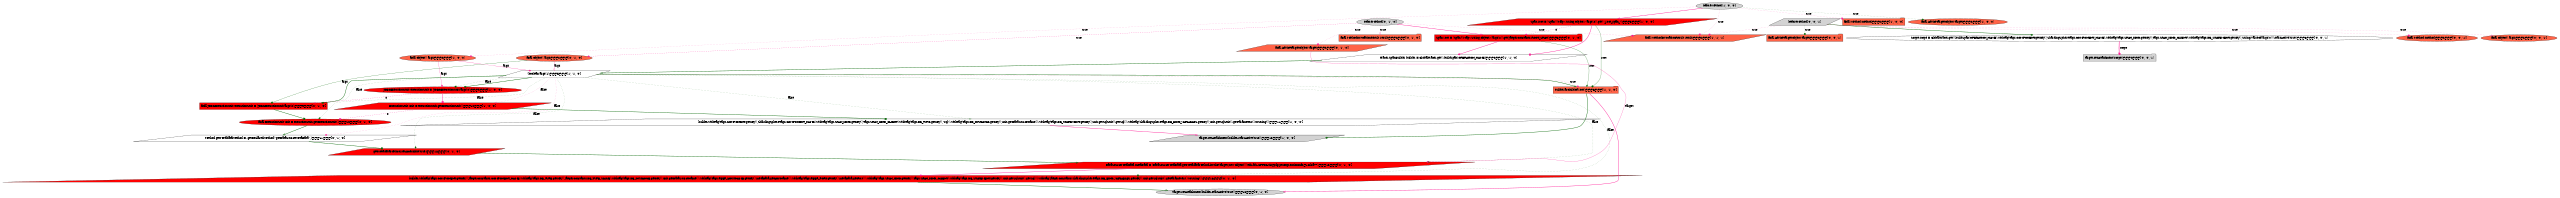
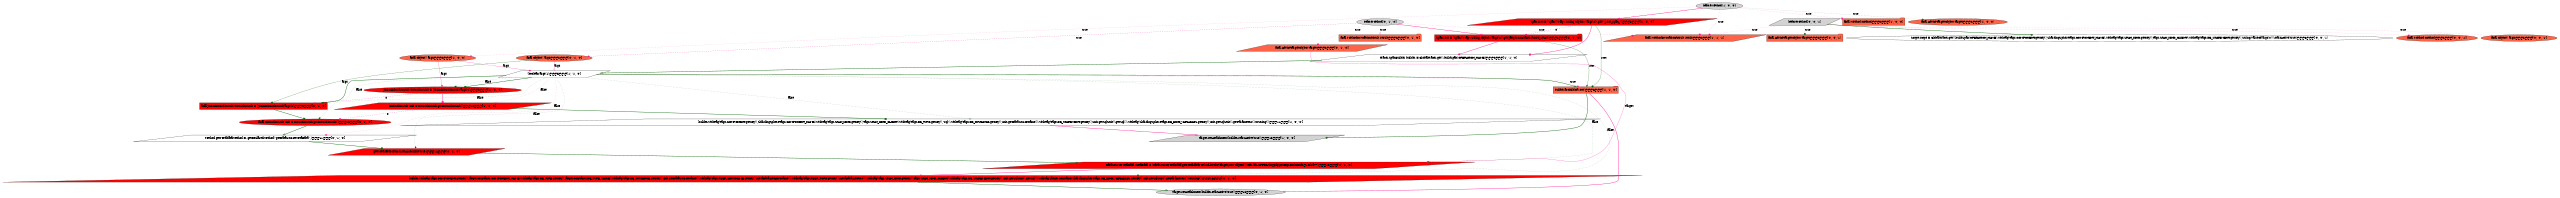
  digraph {
    node [fillcolor=tomato shape=parallelogram style=filled]
    edge [arrowhead=diamond color=deeppink style=dotted]
    n1 [fillcolor=white label="(boolean)args(1(@@@5@@@['1', '1', '0']"]
    n2 [fillcolor=red label="ExecutionUnit unit = executionUnit.getExecutionUnit()@@@10@@@['1', '0', '0']"]
    n3 [label="builder.asChildOf(root)@@@6@@@['1', '1', '0']" shape=folder]
    n4 [fillcolor=red label="JDBCExecutionUnit executionUnit = (JDBCExecutionUnit)args(0(@@@9@@@['1', '0', '0']" shape=ellipse]
    n5 [fillcolor=red label="final JDBCExecutionUnit executionUnit = (JDBCExecutionUnit)args(0(@@@9@@@['0', '1', '0']" shape=folder]
    n6 [fillcolor=white label="builder.withTag(Tags.COMPONENT.getKey(),ShardingSphereTags.COMPONENT_NAME).withTag(Tags.SPAN_KIND.getKey(),Tags.SPAN_KIND_CLIENT).withTag(Tags.DB_TYPE.getKey(),\"sql\").withTag(Tags.DB_INSTANCE.getKey(),unit.getDataSourceName()).withTag(Tags.DB_STATEMENT.getKey(),unit.getSqlUnit().getSql()).withTag(ShardingSphereTags.DB_BIND_VARIABLES.getKey(),unit.getSqlUnit().getParameters().toString())@@@11@@@['1', '0', '0']"]
    n7 [fillcolor=red label="final ExecutionUnit unit = executionUnit.getExecutionUnit()@@@10@@@['0', '1', '0']" shape=ellipse]
    n8 [fillcolor=white label="Method getMetadataMethod = .getDeclaredMethod(\"getDataSourceMetaData\",)@@@11@@@['0', '1', '0']"]
    n9 [fillcolor=red label="DataSourceMetaData metaData = (DataSourceMetaData)getMetadataMethod.invoke(target,new Object((((edu.fdu.CPPDG.tinypdg.pe.ExpressionInfo@16d2a77)@@@13@@@['0', '1', '0']"]
    n10 [fillcolor=red label="builder.withTag(Tags.COMPONENT.getKey(),JaegerConstants.COMPONENT_NAME).withTag(Tags.DB_TYPE.getKey(),JaegerConstants.DB_TYPE_VALUE).withTag(Tags.DB_INSTANCE.getKey(),unit.getDataSourceName()).withTag(Tags.PEER_HOSTNAME.getKey(),metaData.getHostName()).withTag(Tags.PEER_PORT.getKey(),metaData.getPort()).withTag(Tags.SPAN_KIND.getKey(),Tags.SPAN_KIND_CLIENT).withTag(Tags.DB_STATEMENT.getKey(),unit.getSqlUnit().getSql()).withTag(JaegerConstants.ShardingSphereTags.DB_BIND_VARIABLES.getKey(),unit.getSqlUnit().getParameters().toString())@@@16@@@['0', '1', '0']"]
    n11 [fillcolor=red label="getMetadataMethod.setAccessible(true)@@@12@@@['0', '1', '0']"]
    n12 [fillcolor=lightgray label="target.setAttachment(builder.startActive(true))@@@18@@@['0', '1', '0']" shape=ellipse]
    n13 [fillcolor=lightgray label="target.setAttachment(builder.startActive(true))@@@13@@@['1', '0', '0']"]
    n14 [fillcolor=red label="Span root = (Span)((Map<String,Object>)args(2().get(JaegerConstants.ROOT_SPAN)@@@3@@@['0', '1', '0']" shape=folder]
    n15 [fillcolor=white label="Tracer.SpanBuilder builder = GlobalTracer.get().buildSpan(OPERATION_NAME)@@@4@@@['1', '1', '0']"]
    n16 [label="final MethodInvocationResult result@@@2@@@['1', '1', '1']"]
    n17 [label="final AdviceTargetObject target@@@2@@@['0', '0', '1']" shape=folder]
    n18 [fillcolor=white label="Scope scope = GlobalTracer.get().buildSpan(OPERATION_NAME).withTag(Tags.COMPONENT.getKey(),ShardingSphereTags.COMPONENT_NAME).withTag(Tags.SPAN_KIND.getKey(),Tags.SPAN_KIND_CLIENT).withTag(Tags.DB_STATEMENT.getKey(),String.valueOf(args(0()).startActive(true)@@@3@@@['0', '0', '1']" shape=ellipse]
-   n19 [fillcolor=lightgray label="target.setAttachment(scope)@@@4@@@['0', '0', '1']" shape=folder]
    n20 [fillcolor=lightgray label="beforeMethod['0', '0', '1']"]
    n21 [label="final Method method@@@2@@@['0', '0', '1']" shape=ellipse]
    n22 [label="final Object(( args@@@2@@@['0', '0', '1']" shape=ellipse]
    n23 [label="final Method method@@@2@@@['1', '0', '0']" shape=folder]
    n24 [label="final Object(( args@@@2@@@['0', '1', '0']" shape=ellipse]
    n25 [label="final AdviceTargetObject target@@@2@@@['1', '0', '0']" shape=ellipse]
    n26 [label="final MethodInvocationResult result@@@2@@@['0', '1', '0']" shape=folder]
    n27 [fillcolor=lightgray label="beforeMethod['1', '0', '0']" shape=ellipse]
    n28 [label="final Object(( args@@@2@@@['1', '0', '0']" shape=ellipse]
    n29 [fillcolor=red label="Span root = (Span)((Map<String,Object>)args(2().get(\"_root_span_\")@@@3@@@['1', '0', '0']"]
    n30 [fillcolor=lightgray label="beforeMethod['0', '1', '0']" shape=ellipse]
    n31 [label="final AdviceTargetObject target@@@2@@@['0', '1', '0']"]
    n1 -> n2 [arrowhead=onormal label=false]
    n1 -> n3 [arrowhead=onormal color=darkgreen style=bold]
    n1 -> n3 [label=true]
    n1 -> n4 [color=darkgreen style=bold]
    n1 -> n4 [arrowhead=box color=darkgreen label=false]
    n1 -> n5 [arrowhead=onormal color=darkgreen style=bold]
    n1 -> n5 [color=darkgreen label=false]
    n1 -> n6 [arrowhead=onormal color=darkgreen label=false]
    n1 -> n7 [color=darkgreen label=false]
    n1 -> n8 [label=false]
    n1 -> n9 [color=darkgreen label=false]
    n1 -> n10 [arrowhead=box color=darkgreen label=false]
    n1 -> n11 [color=darkgreen label=false]
    n2 -> n6 [arrowhead=box color=darkgreen style=bold]
    n2 -> n7 [arrowhead=box label=0 style=dashed]
    n3 -> n12 [arrowhead=onormal style=bold]
    n3 -> n13 [color=darkgreen style=bold]
    n4 -> n2 [arrowhead=box style=bold]
    n4 -> n5 [arrowhead=onormal label=0 style=dashed]
    n5 -> n7 [arrowhead=box color=darkgreen style=bold]
    n6 -> n13 [arrowhead=onormal style=bold]
    n7 -> n8 [arrowhead=onormal color=darkgreen style=bold]
    n8 -> n11 [arrowhead=box color=darkgreen style=bold]
    n9 -> n10 [style=bold]
    n10 -> n12 [arrowhead=onormal color=darkgreen style=bold]
    n11 -> n9 [arrowhead=onormal color=darkgreen style=bold]
    n14 -> n3 [color=darkgreen label=root style=solid]
    n14 -> n15 [style=bold]
    n15 -> n1 [arrowhead=onormal color=darkgreen style=bold]
-   n18 -> n19 [arrowhead=onormal style=bold]
-   n18 -> n19 [arrowhead=box label=scope style=solid]
    n20 -> n16 [arrowhead=box label=true]
    n20 -> n17 [arrowhead=box color=darkgreen label=true]
    n20 -> n18 [color=darkgreen style=bold]
    n20 -> n21 [arrowhead=box label=true]
    n20 -> n22 [arrowhead=onormal label=true]
    n24 -> n1 [arrowhead=onormal label=args style=solid]
    n24 -> n5 [arrowhead=box color=darkgreen label=args style=solid]
    n27 -> n16 [arrowhead=box label=true]
    n27 -> n23 [arrowhead=box label=true]
    n27 -> n25 [color=darkgreen label=true]
    n27 -> n28 [label=true]
    n27 -> n29 [arrowhead=onormal style=bold]
    n28 -> n1 [label=args style=solid]
    n28 -> n4 [label=args style=solid]
    n29 -> n3 [arrowhead=box color=darkgreen label=root style=solid]
    n29 -> n14 [label=0 style=dashed]
    n29 -> n15 [arrowhead=box style=bold]
    n30 -> n14 [arrowhead=onormal style=bold]
    n30 -> n16 [arrowhead=box label=true]
    n30 -> n24 [label=true style=dashed]
    n30 -> n26 [arrowhead=onormal label=true]
    n30 -> n31 [arrowhead=box label=true]
    n31 -> n9 [label=target style=solid]
  }
